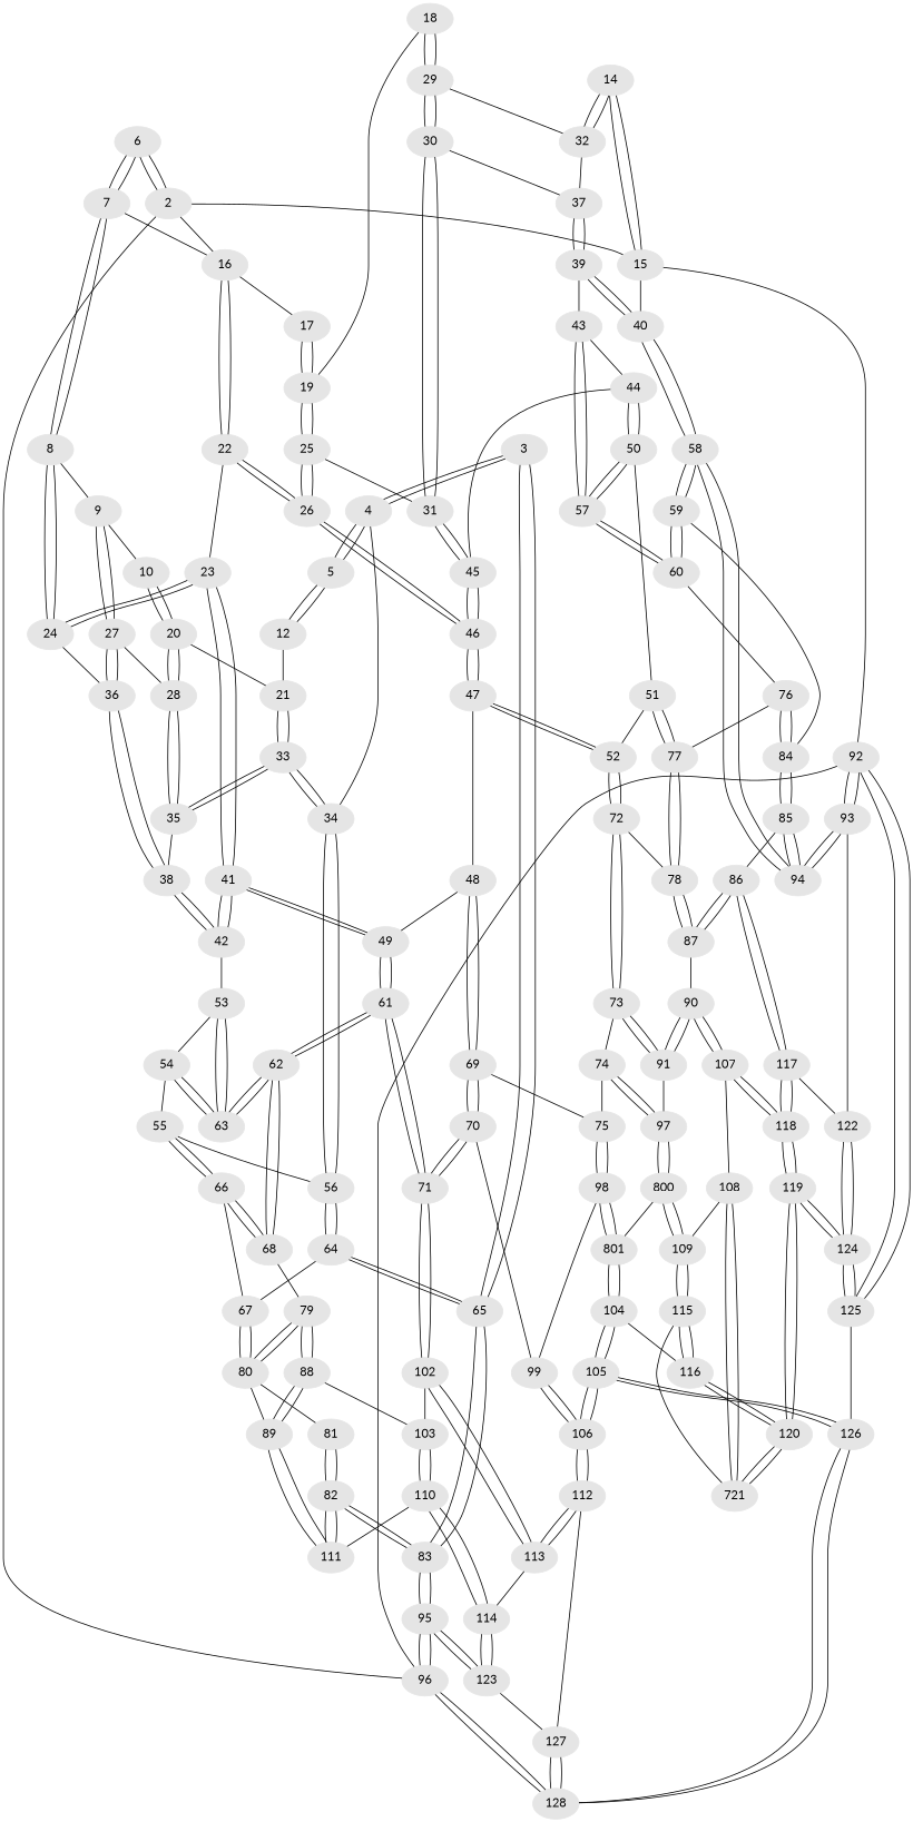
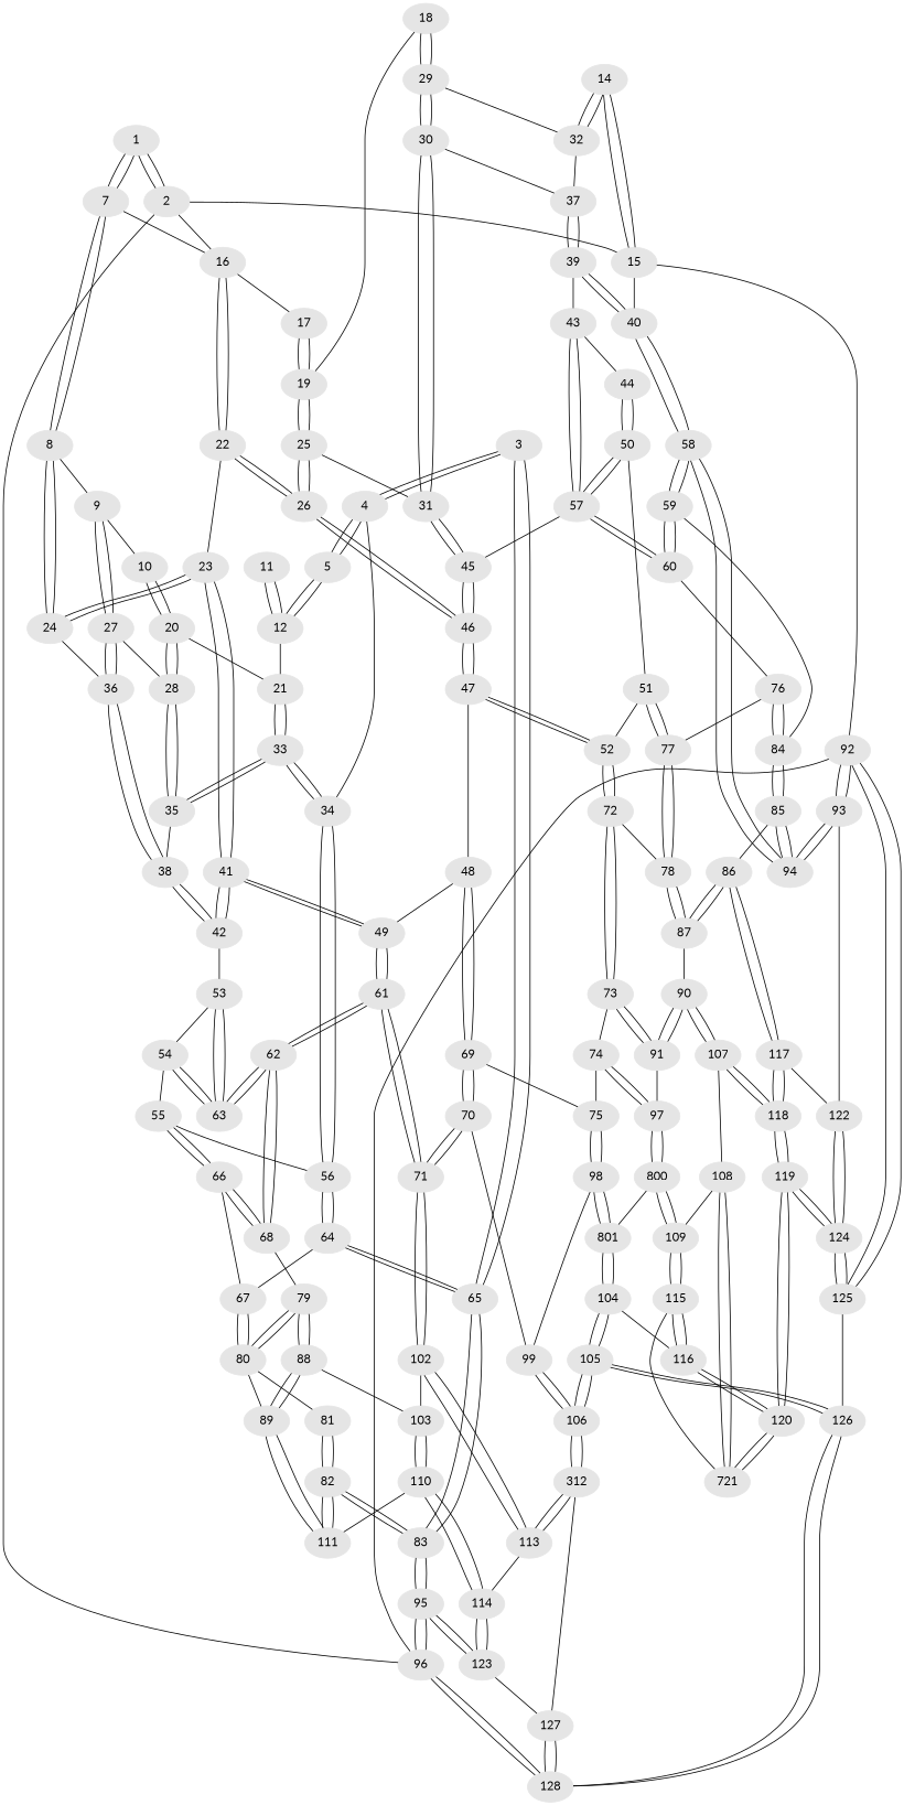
  graph {
    fontname=Lato
    node [color=gray90 fontname=Lato style=filled]
    edge [fontname=Lato]
-   1 [label=6]
+   1
    2
    7
    15
    96
    16
    8
    3
    4
    65
    40
    92
    128
    5
    34
    83
    12
    56
    21
+   11
    9
    24
    17
    22
    10
    27
    36
    20
    28
    33
    14
    32
    18
    19
    29
    37
    58
    93
    125
    23
    26
    25
    30
    31
    35
    41
    46
    42
    49
    38
    45
    47
    39
    64
    43
    53
    44
    57
    59
    94
    61
    54
    63
    50
    60
    51
    48
    52
    69
    72
    70
    75
    62
    71
    77
    78
    73
    55
    66
    68
    67
    76
    84
    85
    102
    79
    80
    95
    81
    89
    88
    99
    98
    106
    103
    113
    74
    91
    87
    97
    n101 [label=800]
    n102 [label=801]
    90
    82
    111
    123
    86
    117
    122
    118
    107
    110
    108
    126
    124
    127
    109
    104
-   112
+   112 [label=312]
    115
    105
    116
    114
    120
    n125 [label=721]
    119
    1 -- 2
    1 -- 2
    1 -- 7
    1 -- 7
    2 -- 15
    2 -- 96
    2 -- 16
    7 -- 16
    7 -- 8
    7 -- 8
    15 -- 40
    15 -- 92
    96 -- 128
    96 -- 128
    16 -- 17
    16 -- 22
    16 -- 22
    8 -- 9
    8 -- 24
    8 -- 24
    3 -- 4
    3 -- 4
    3 -- 65
    3 -- 65
    4 -- 5
    4 -- 5
    4 -- 34
    65 -- 83
    65 -- 83
    40 -- 58
    40 -- 58
    92 -- 96
    92 -- 93
    92 -- 93
    92 -- 125
    92 -- 125
    5 -- 12
    5 -- 12
    34 -- 56
    34 -- 56
    83 -- 95
    83 -- 95
    12 -- 21
    56 -- 64
    56 -- 64
    21 -- 33
    21 -- 33
+   11 -- 12
+   11 -- 12
    9 -- 10
    9 -- 27
    9 -- 27
    24 -- 36
    17 -- 19
    17 -- 19
    22 -- 23
    22 -- 26
    22 -- 26
    10 -- 20
    10 -- 20
    27 -- 36
    27 -- 36
    27 -- 28
    36 -- 38
    36 -- 38
    20 -- 21
    20 -- 28
    20 -- 28
    28 -- 35
    28 -- 35
    33 -- 34
    33 -- 34
    33 -- 35
    33 -- 35
    14 -- 15
    14 -- 15
    14 -- 32
    14 -- 32
    32 -- 37
    18 -- 19
    18 -- 29
    18 -- 29
    19 -- 25
    19 -- 25
    29 -- 32
    29 -- 30
    29 -- 30
    37 -- 39
    37 -- 39
    58 -- 59
    58 -- 59
    58 -- 94
    58 -- 94
    93 -- 94
    93 -- 94
    93 -- 122
    125 -- 126
    23 -- 24
    23 -- 24
    23 -- 41
    23 -- 41
    26 -- 46
    26 -- 46
    25 -- 26
    25 -- 26
    25 -- 31
    30 -- 37
    30 -- 31
    30 -- 31
    31 -- 45
    31 -- 45
    35 -- 38
    41 -- 42
    41 -- 42
    41 -- 49
    41 -- 49
    46 -- 47
    46 -- 47
    42 -- 53
    49 -- 61
    49 -- 61
    38 -- 42
    38 -- 42
    45 -- 46
    45 -- 46
    47 -- 48
    47 -- 52
    47 -- 52
    39 -- 40
    39 -- 40
    39 -- 43
    64 -- 65
    64 -- 65
    64 -- 67
    43 -- 44
    43 -- 57
    43 -- 57
    53 -- 54
    53 -- 63
    53 -- 63
-   44 -- 45
+   57 -- 45
    44 -- 50
    44 -- 50
    57 -- 60
    57 -- 60
    59 -- 60
    59 -- 60
    59 -- 84
    61 -- 62
    61 -- 62
    61 -- 71
    61 -- 71
    54 -- 63
    54 -- 63
    54 -- 55
    50 -- 57
    50 -- 57
    50 -- 51
    60 -- 76
    51 -- 52
    51 -- 77
    51 -- 77
    48 -- 49
    48 -- 69
    48 -- 69
    52 -- 72
    52 -- 72
    69 -- 70
    69 -- 70
    69 -- 75
    72 -- 78
    72 -- 73
    72 -- 73
    70 -- 71
    70 -- 71
    70 -- 99
    75 -- 98
    75 -- 98
    62 -- 63
    62 -- 63
    62 -- 68
    62 -- 68
    71 -- 102
    71 -- 102
    77 -- 78
    77 -- 78
    78 -- 87
    78 -- 87
    73 -- 74
    73 -- 91
    73 -- 91
    55 -- 56
    55 -- 66
    55 -- 66
    66 -- 68
    66 -- 68
    66 -- 67
    68 -- 79
    67 -- 80
    67 -- 80
    76 -- 77
    76 -- 84
    76 -- 84
    84 -- 85
    84 -- 85
    85 -- 94
    85 -- 94
    85 -- 86
    102 -- 103
    102 -- 113
    102 -- 113
    79 -- 80
    79 -- 80
    79 -- 88
    79 -- 88
    80 -- 81
    80 -- 89
    95 -- 96
    95 -- 96
    95 -- 123
    95 -- 123
    81 -- 82
    81 -- 82
    89 -- 111
    89 -- 111
    88 -- 89
    88 -- 89
    88 -- 103
    99 -- 106
    99 -- 106
    98 -- 99
    98 -- n102
    98 -- n102
    106 -- 112
    106 -- 112
    103 -- 110
    103 -- 110
    113 -- 114
    74 -- 75
    74 -- 97
    74 -- 97
    91 -- 97
    87 -- 90
    97 -- n101
    97 -- n101
    n101 -- n102
    n101 -- 109
    n101 -- 109
    n102 -- 104
    n102 -- 104
    90 -- 91
    90 -- 91
    90 -- 107
    90 -- 107
    82 -- 83
    82 -- 83
    82 -- 111
    82 -- 111
    123 -- 127
    86 -- 87
    86 -- 87
    86 -- 117
    86 -- 117
    117 -- 122
    117 -- 118
    117 -- 118
    122 -- 124
    122 -- 124
    118 -- 119
    118 -- 119
    107 -- 118
    107 -- 118
    107 -- 108
    110 -- 111
    110 -- 114
    110 -- 114
    108 -- 109
    108 -- n125
    108 -- n125
    126 -- 128
    126 -- 128
    124 -- 125
    124 -- 125
    127 -- 128
    127 -- 128
    109 -- 115
    109 -- 115
    104 -- 105
    104 -- 105
    104 -- 116
    112 -- 113
    112 -- 113
    112 -- 127
    115 -- 116
    115 -- 116
    115 -- n125
    105 -- 106
    105 -- 106
    105 -- 126
    105 -- 126
    116 -- 120
    116 -- 120
    114 -- 123
    114 -- 123
    120 -- n125
    120 -- n125
    119 -- 124
    119 -- 124
    119 -- 120
    119 -- 120
  }
